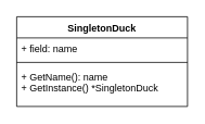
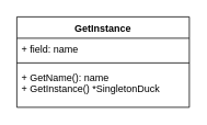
  <mxCell id="0" />
  <mxCell id="1" parent="0" />
- <mxCell id="2" value="SingletonDuck" style="swimlane;fontStyle=1;align=center;verticalAlign=top;childLayout=stackLayout;horizontal=1;startSize=26;horizontalStack=0;resizeParent=1;resizeParentMax=0;resizeLast=0;collapsible=1;marginBottom=0;" parent="1" vertex="1"><mxGeometry x="20" y="20" width="210" height="110" as="geometry" /></mxCell>
+ <mxCell id="2" value="GetInstance" style="swimlane;fontStyle=1;align=center;verticalAlign=top;childLayout=stackLayout;horizontal=1;startSize=26;horizontalStack=0;resizeParent=1;resizeParentMax=0;resizeLast=0;collapsible=1;marginBottom=0;" parent="1" vertex="1"><mxGeometry x="20" y="20" width="210" height="110" as="geometry" /></mxCell>
  <mxCell id="3" value="+ field: name" style="text;strokeColor=none;fillColor=none;align=left;verticalAlign=top;spacingLeft=4;spacingRight=4;overflow=hidden;rotatable=0;points=[[0,0.5],[1,0.5]];portConstraint=eastwest;" parent="2" vertex="1"><mxGeometry y="26" width="210" height="26" as="geometry" /></mxCell>
  <mxCell id="4" value="" style="line;strokeWidth=1;fillColor=none;align=left;verticalAlign=middle;spacingTop=-1;spacingLeft=3;spacingRight=3;rotatable=0;labelPosition=right;points=[];portConstraint=eastwest;" parent="2" vertex="1"><mxGeometry y="52" width="210" height="8" as="geometry" /></mxCell>
  <mxCell id="5" value="+ GetName(): name&#10;+ GetInstance() *SingletonDuck" style="text;strokeColor=none;fillColor=none;align=left;verticalAlign=top;spacingLeft=4;spacingRight=4;overflow=hidden;rotatable=0;points=[[0,0.5],[1,0.5]];portConstraint=eastwest;" parent="2" vertex="1"><mxGeometry y="60" width="210" height="50" as="geometry" /></mxCell>
